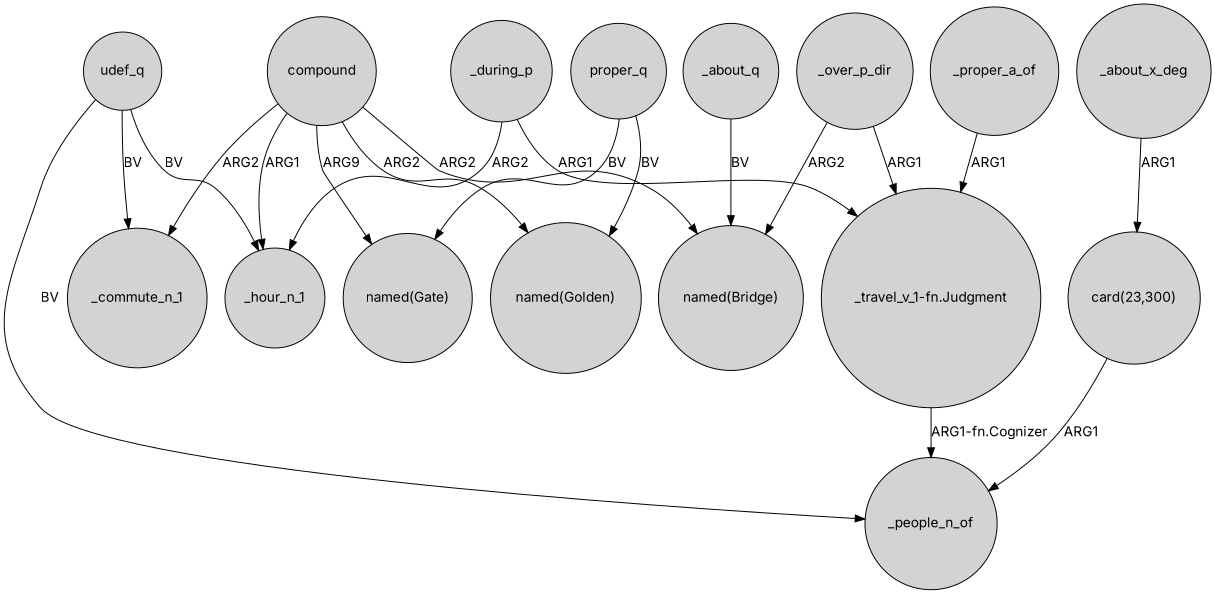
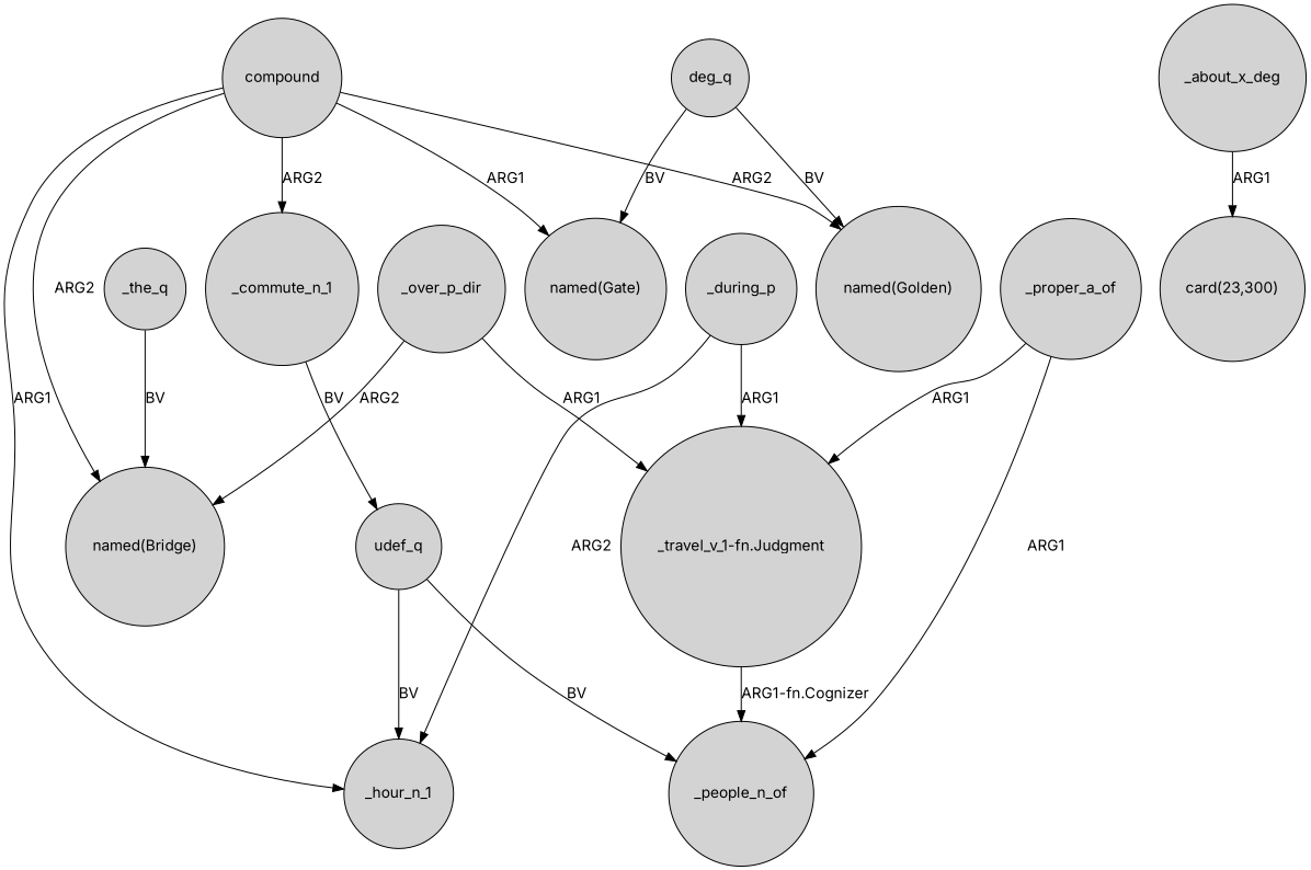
  digraph {
    fontname=Inter
    node [fontname=Inter shape=circle style=filled]
    edge [fontname=Inter]
    udef_q
    _people_n_of
    _commute_n_1
    _hour_n_1
    _during_p
    "_travel_v_1-fn.Judgment"
    compound
    "named(Gate)"
    "named(Golden)"
    "named(Bridge)"
-   proper_q
+   proper_q [label=deg_q]
    n12 [label="card(23,300)"]
    _over_p_dir
-   _the_q [label=_about_q]
+   _the_q
    _about_x_deg
    n16 [label=_proper_a_of]
    udef_q -> _people_n_of [label=BV]
-   udef_q -> _commute_n_1 [label=BV]
+   _commute_n_1 -> udef_q [label=BV]
    udef_q -> _hour_n_1 [label=BV]
    _during_p -> _hour_n_1 [label=ARG2]
    _during_p -> "_travel_v_1-fn.Judgment" [label=ARG1]
    "_travel_v_1-fn.Judgment" -> _people_n_of [label="ARG1-fn.Cognizer"]
    compound -> _commute_n_1 [label=ARG2]
    compound -> _hour_n_1 [label=ARG1]
-   compound -> "named(Gate)" [label=ARG9]
+   compound -> "named(Gate)" [label=ARG1]
    compound -> "named(Golden)" [label=ARG2]
    compound -> "named(Bridge)" [label=ARG2]
    proper_q -> "named(Gate)" [label=BV]
    proper_q -> "named(Golden)" [label=BV]
-   n12 -> _people_n_of [label=ARG1]
+   n16 -> _people_n_of [label=ARG1]
    _over_p_dir -> "_travel_v_1-fn.Judgment" [label=ARG1]
    _over_p_dir -> "named(Bridge)" [label=ARG2]
    _the_q -> "named(Bridge)" [label=BV]
    _about_x_deg -> n12 [label=ARG1]
    n16 -> "_travel_v_1-fn.Judgment" [label=ARG1]
  }
